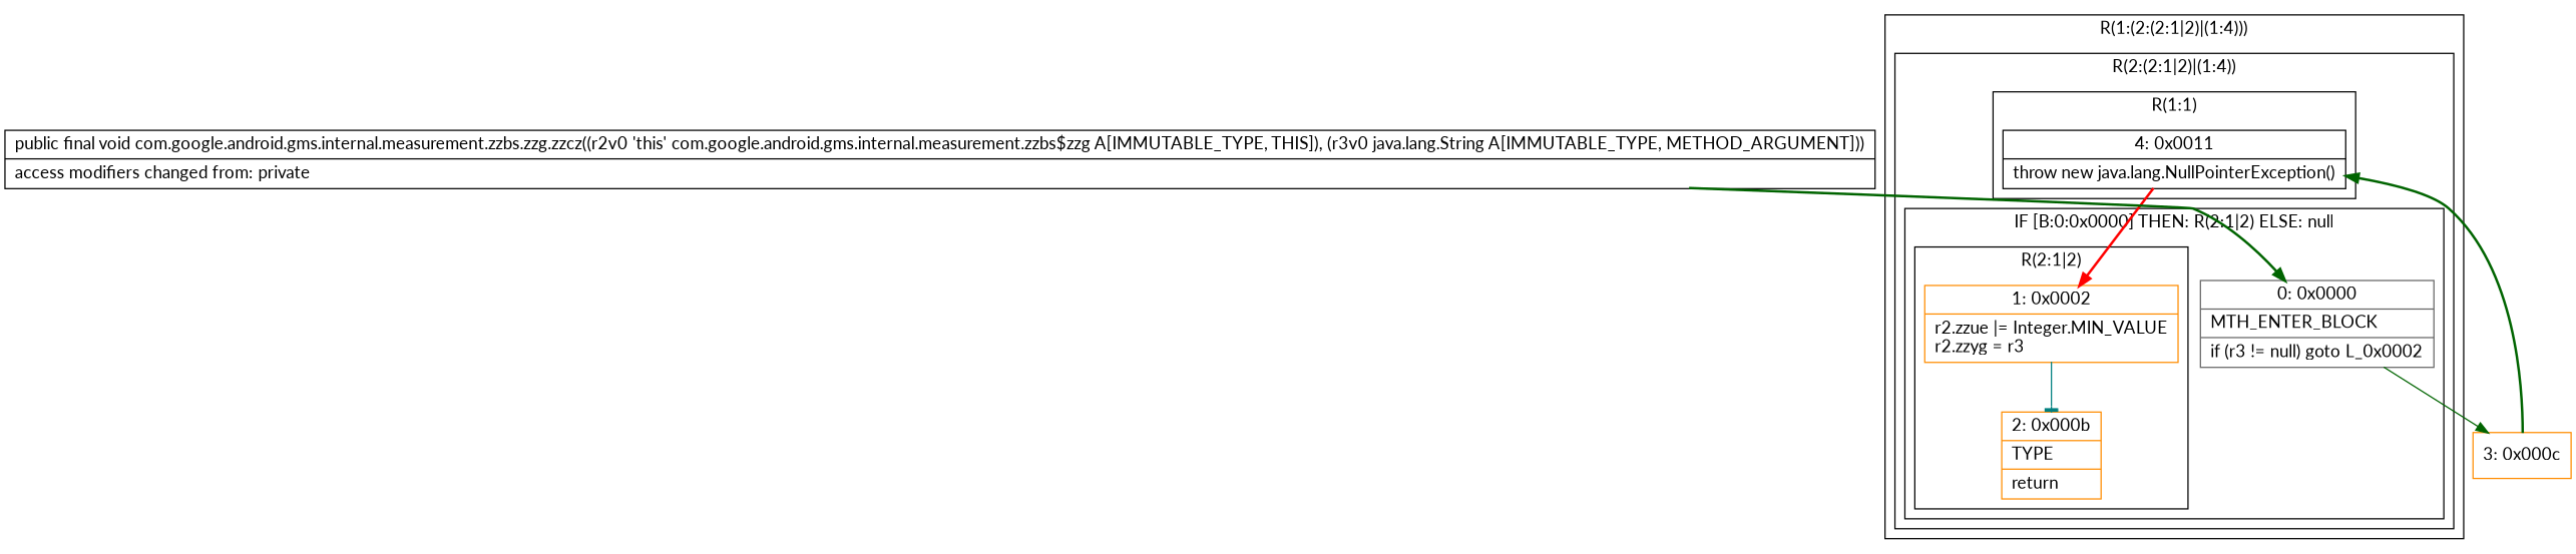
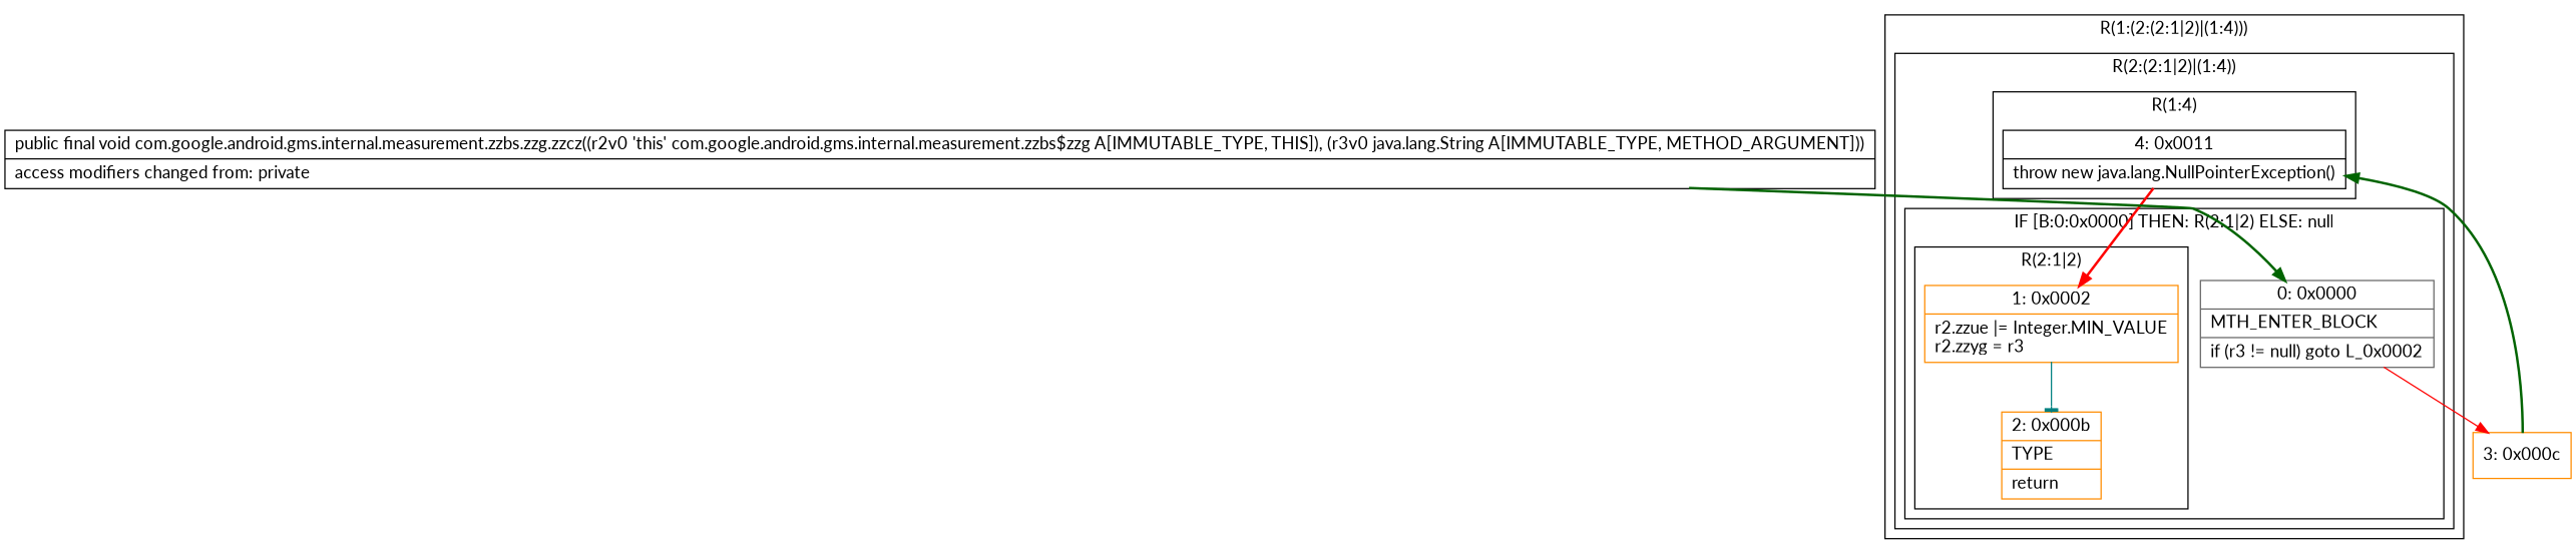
  digraph {
    fontname=Lato
    node [color=darkorange fontname=Lato shape=record]
    edge [arrowhead=normal color=red fontname=Lato style=bold]
    n1 [label="{1\:\ 0x0002|r2.zzue \|= Integer.MIN_VALUE\lr2.zzyg = r3\l}"]
    n2 [label="{2\:\ 0x000b|TYPE\l|return\l}"]
    n3 [color=gray40 label="{0\:\ 0x0000|MTH_ENTER_BLOCK\l|if (r3 != null) goto L_0x0002\l}"]
    n4 [color=black label="{4\:\ 0x0011|throw new java.lang.NullPointerException()\l}"]
    n5 [label="{3\:\ 0x000c}"]
    n6 [color=black label="{public final void com.google.android.gms.internal.measurement.zzbs.zzg.zzcz((r2v0 'this' com.google.android.gms.internal.measurement.zzbs$zzg A[IMMUTABLE_TYPE, THIS]), (r3v0 java.lang.String A[IMMUTABLE_TYPE, METHOD_ARGUMENT]))  | access modifiers changed from: private\l}"]
    subgraph cluster_1 {
      label="R(1:(2:(2:1|2)|(1:4)))"
      subgraph cluster_2 {
        label="R(2:(2:1|2)|(1:4))"
        subgraph cluster_3 {
          label="IF [B:0:0x0000] THEN: R(2:1|2) ELSE: null"
          n3
          subgraph cluster_4 {
            label="R(2:1|2)"
            n1
            n2
          }
        }
        subgraph cluster_5 {
-         label="R(1:1)"
+         label="R(1:4)"
          n4
        }
      }
    }
    n1 -> n2 [arrowhead=tee color=teal style=solid]
-   n3 -> n5 [color=darkgreen style=solid]
+   n3 -> n5 [style=solid]
    n4 -> n1
    n5 -> n4 [color=darkgreen]
    n6 -> n3 [color=darkgreen]
  }
